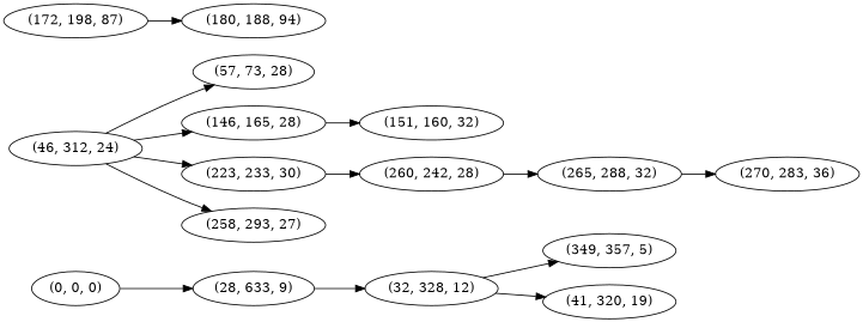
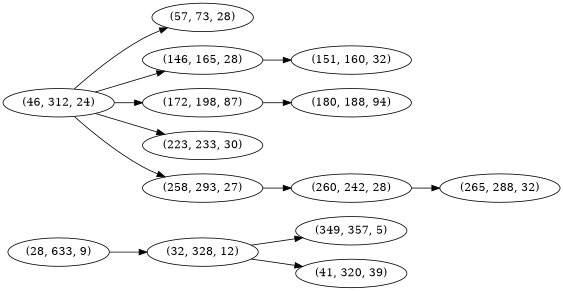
  digraph {
    rankdir=LR
    n1 [label="(28, 633, 9)"]
-   "(0, 0, 0)"
    "(32, 328, 12)"
    "(349, 357, 5)"
-   "(41, 320, 19)"
+   "(41, 320, 19)" [label="(41, 320, 39)"]
    "(46, 312, 24)"
    "(57, 73, 28)"
    "(146, 165, 28)"
    n9 [label="(172, 198, 87)"]
    n10 [label="(223, 233, 30)"]
    "(258, 293, 27)"
    "(151, 160, 32)"
    n13 [label="(180, 188, 94)"]
    n14 [label="(260, 242, 28)"]
    "(265, 288, 32)"
-   "(270, 283, 36)"
    n1 -> "(32, 328, 12)"
-   "(0, 0, 0)" -> n1
    "(32, 328, 12)" -> "(349, 357, 5)"
    "(32, 328, 12)" -> "(41, 320, 19)"
    "(46, 312, 24)" -> "(57, 73, 28)"
    "(46, 312, 24)" -> "(146, 165, 28)"
+   "(46, 312, 24)" -> n9
    "(46, 312, 24)" -> n10
    "(46, 312, 24)" -> "(258, 293, 27)"
    "(146, 165, 28)" -> "(151, 160, 32)"
    n9 -> n13
-   n10 -> n14
+   "(258, 293, 27)" -> n14
    n14 -> "(265, 288, 32)"
-   "(265, 288, 32)" -> "(270, 283, 36)"
  }
